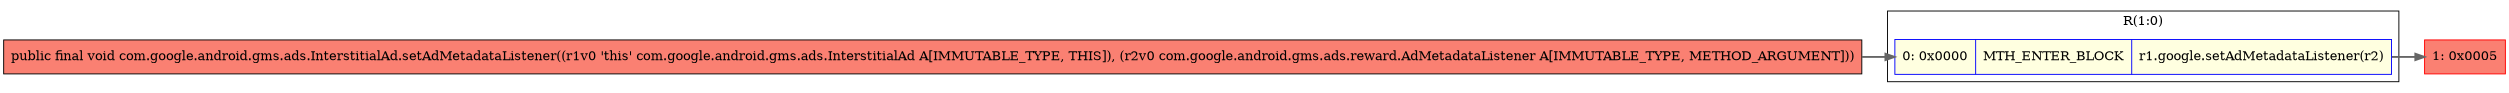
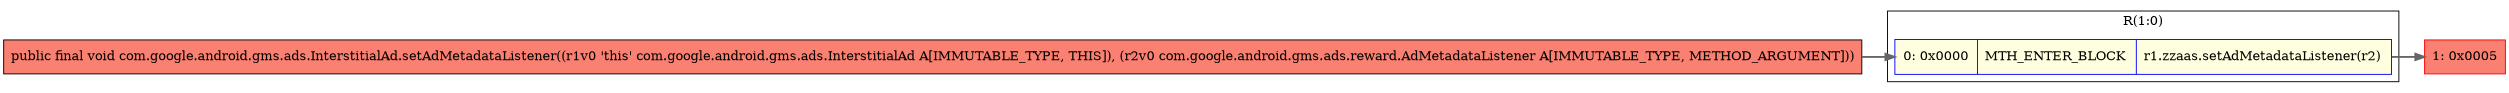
  digraph {
    rankdir=LR
    node [shape=record style=filled fillcolor=salmon]
    edge [color=gray40 style=bold]
-   n1 [color=blue label="{0\:\ 0x0000|MTH_ENTER_BLOCK\l|r1.google.setAdMetadataListener(r2)\l}" fillcolor=lightyellow]
+   n1 [color=blue label="{0\:\ 0x0000|MTH_ENTER_BLOCK\l|r1.zzaas.setAdMetadataListener(r2)\l}" fillcolor=lightyellow]
    n2 [color=red label="{1\:\ 0x0005}"]
    n3 [label="{public final void com.google.android.gms.ads.InterstitialAd.setAdMetadataListener((r1v0 'this' com.google.android.gms.ads.InterstitialAd A[IMMUTABLE_TYPE, THIS]), (r2v0 com.google.android.gms.ads.reward.AdMetadataListener A[IMMUTABLE_TYPE, METHOD_ARGUMENT])) }"]
    subgraph cluster_1 {
      label="R(1:0)"
      n1
    }
    n1 -> n2
    n3 -> n1
  }
